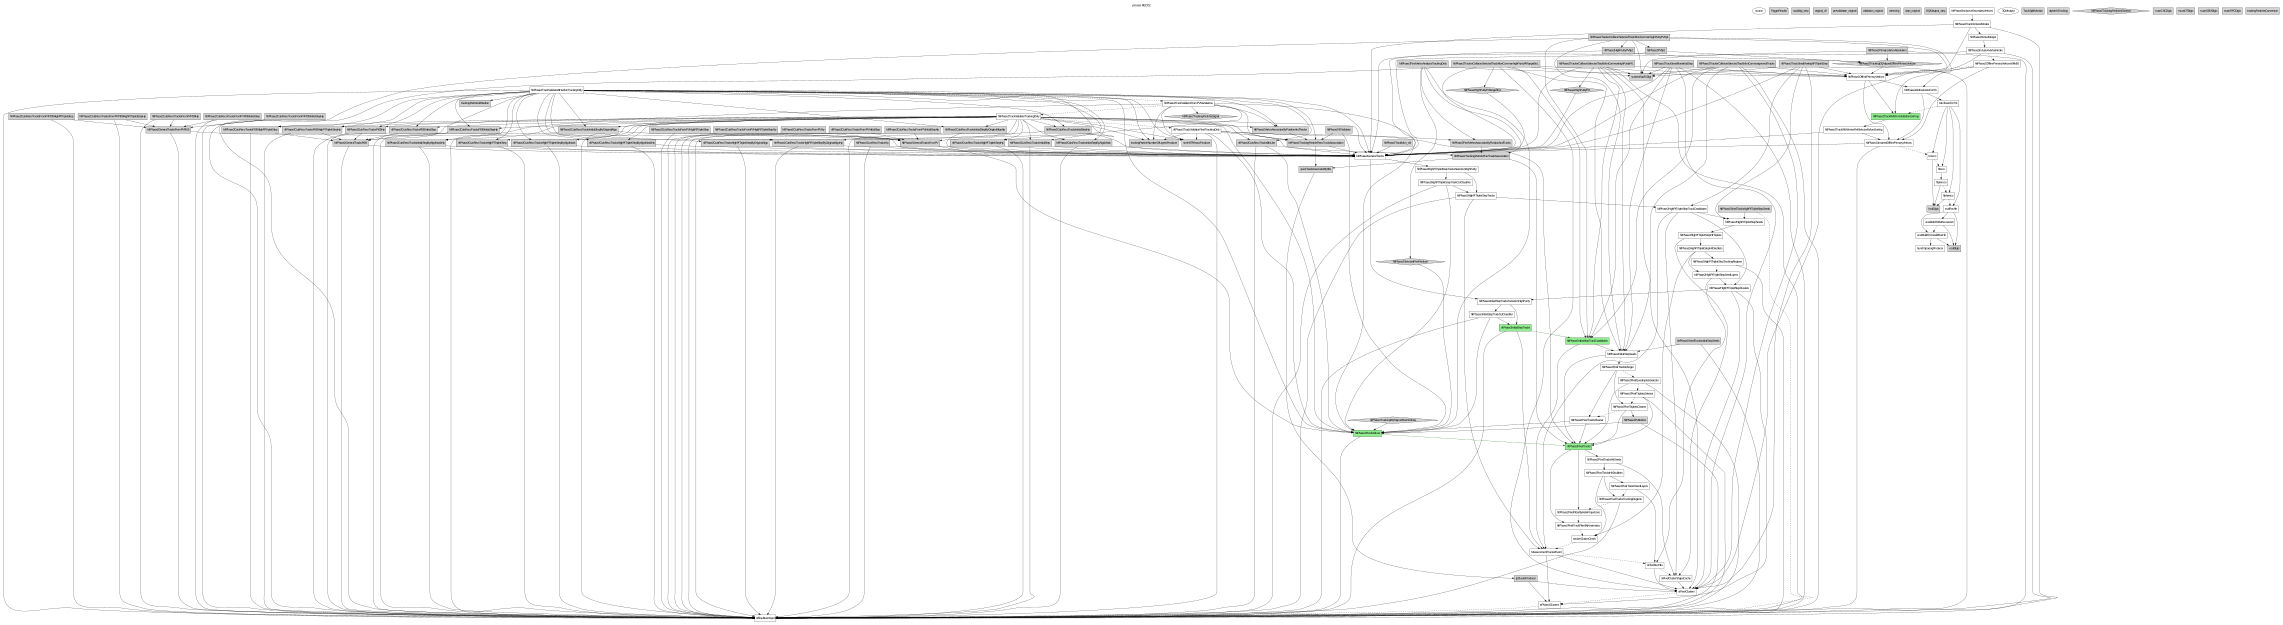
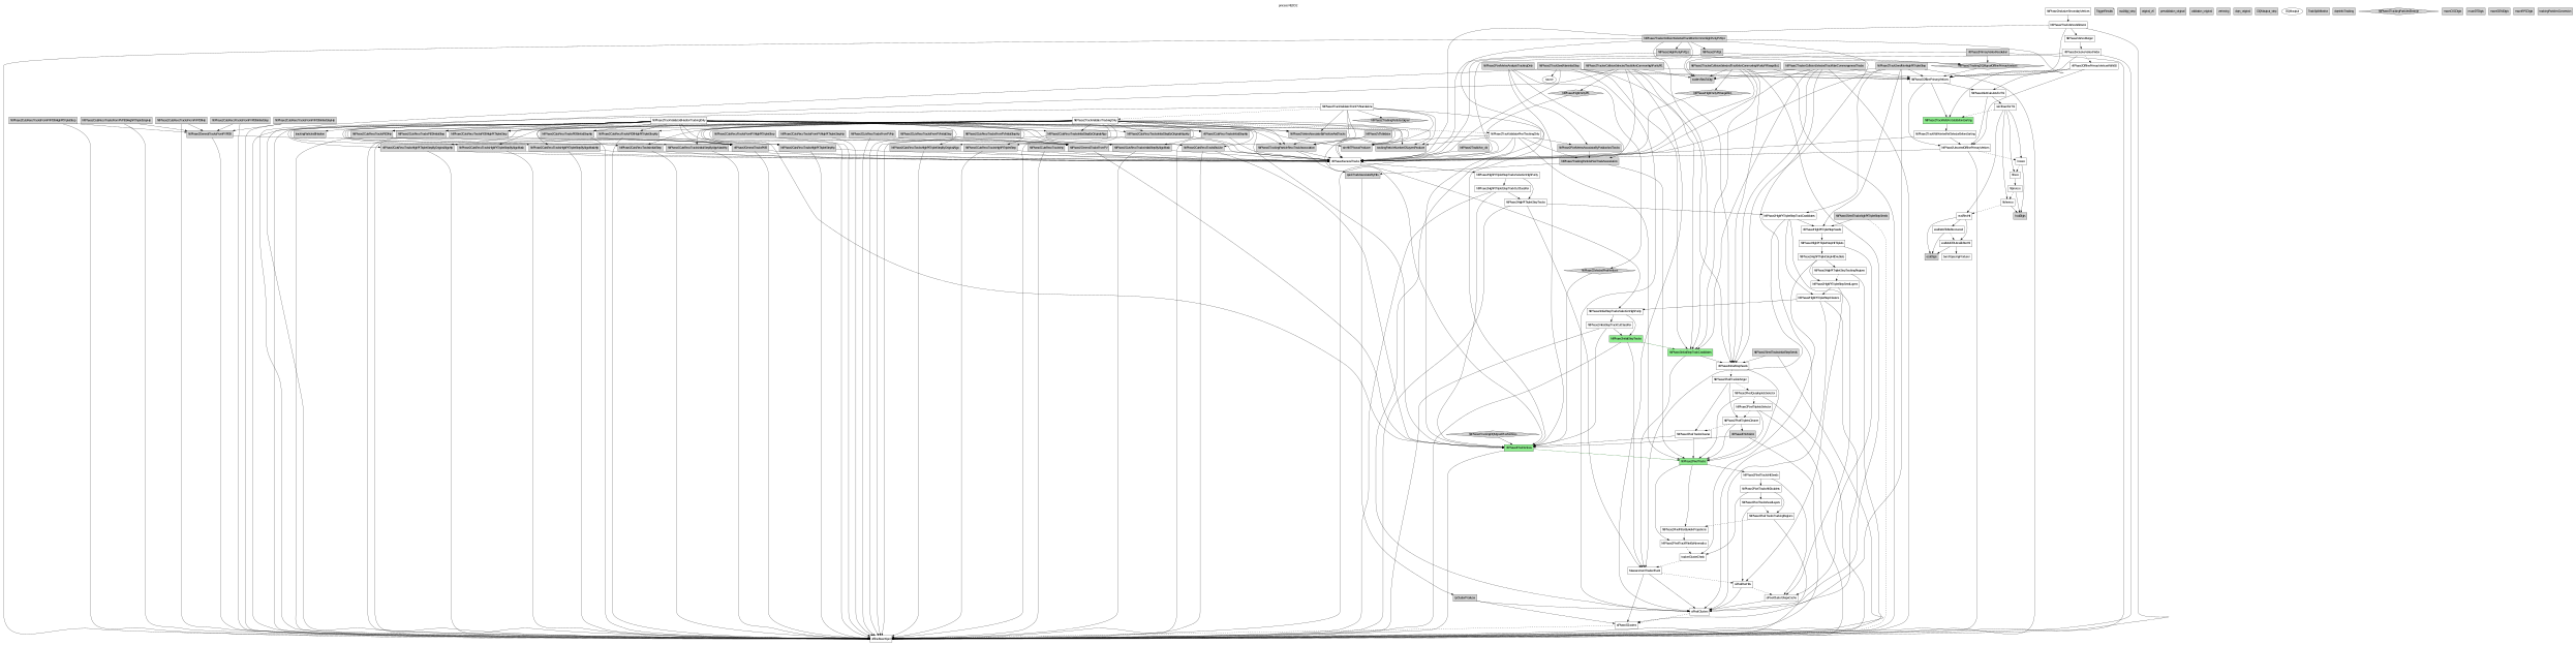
  digraph {
    fontname="Liberation Sans"
    label="process RECO2"
    labelloc=top
    node [color=black fillcolor=lightgrey fontname="Liberation Sans" shape=box style=filled]
    edge [fontname="Liberation Sans"]
    n1 [fillcolor=white label=source shape=oval]
    n2 [label=TriggerResults shape=note]
    n3 [label=raw2digi_step]
    n4 [label=original_v6]
    n5 [label=prevalidation_original]
    n6 [label=validation_original]
    n7 [label=vertexing]
    n8 [label=dqm_original]
    n9 [label=DQMoutput_step]
    n10 [fillcolor=white label=offlineBeamSpot]
    n11 [fillcolor=white label=siPhase2Clusters]
    n12 [fillcolor=white label=siPixelClusters]
    n13 [fillcolor=white label=siPixelClusterShapeCache]
    n14 [fillcolor=white label=siPixelRecHits]
    n15 [fillcolor=white label=MeasurementTrackerEvent]
    n16 [fillcolor=white label=trackerClusterCheck]
    n17 [fillcolor=white label=hltPhase2PixelTrackFilterByKinematics]
    n18 [fillcolor=white label=hltPhase2PixelFitterByHelixProjections]
    n19 [fillcolor=white label=hltPhase2PixelTracksTrackingRegions]
    n20 [fillcolor=white label=hltPhase2PixelTracksSeedLayers]
    n21 [fillcolor=white label=hltPhase2PixelTracksHitDoublets]
    n22 [fillcolor=white label=hltPhase2PixelTracksHitSeeds]
    n23 [fillcolor=lightgreen label=hltPhase2PixelTracks]
    n24 [fillcolor=lightgreen label=hltPhase2PixelVertices]
    n25 [fillcolor=white label=hltPhase2PixelTracksCleaner]
    n26 [fillcolor=white label=hltPhase2PixelTripletsCleaner]
    n27 [label=hltPhase2PvMonitor]
    n28 [fillcolor=white label=hltPhase2PixelTripletsSelector]
    n29 [fillcolor=white label=hltPhase2PixelQuadrupletsSelector]
    n30 [fillcolor=white label=hltPhase2PixelTracksMerger]
    n31 [fillcolor=white label=hltPhase2InitialStepSeeds]
    n32 [fillcolor=lightgreen label=hltPhase2InitialStepTrackCandidates]
    n33 [fillcolor=lightgreen label=hltPhase2InitialStepTracks]
    n34 [fillcolor=white label=hltPhase2InitialStepTrackCutClassifier]
    n35 [fillcolor=white label=hltPhase2InitialStepTracksSelectionHighPurity]
    n36 [fillcolor=white label=hltPhase2HighPtTripletStepClusters]
    n37 [fillcolor=white label=hltPhase2HighPtTripletStepSeedLayers]
    n38 [fillcolor=white label=hltPhase2HighPtTripletStepTrackingRegions]
    n39 [fillcolor=white label=hltPhase2HighPtTripletStepHitDoublets]
    n40 [fillcolor=white label=hltPhase2HighPtTripletStepHitTriplets]
    n41 [fillcolor=white label=hltPhase2HighPtTripletStepSeeds]
    n42 [fillcolor=white label=hltPhase2HighPtTripletStepTrackCandidates]
    n43 [fillcolor=white label=hltPhase2HighPtTripletStepTracks]
    n44 [fillcolor=white label=hltPhase2HighPtTripletStepTrackCutClassifier]
    n45 [fillcolor=white label=hltPhase2HighPtTripletStepTracksSelectionHighPurity]
    n46 [fillcolor=white label=hltPhase2GeneralTracks]
    n47 [fillcolor=white label=hltPhase2TrackValidatorPixelTrackingOnly]
    n48 [label=hltPhase2PixelVertexAssociatorByPositionAndTracks]
    n49 [label=hltPhase2TrackingParticlePixelTrackAsssociation]
    n50 [label=simHitTPAssocProducer]
    n51 [label=trackingParticleNumberOfLayersProducer]
    n52 [label=quickTrackAssociatorByHits]
    n53 [fillcolor=white label=hltPhase2TrackValidatorTrackingOnly]
    n54 [label=hltPhase2CutsRecoTracksBtvLike]
    n55 [label=hltPhase2CutsRecoTracksHighPtTripletStep]
    n56 [label=hltPhase2CutsRecoTracksHighPtTripletStepByAlgoMask]
    n57 [label=hltPhase2CutsRecoTracksHighPtTripletStepByAlgoMaskHp]
    n58 [label=hltPhase2CutsRecoTracksHighPtTripletStepByOriginalAlgo]
    n59 [label=hltPhase2CutsRecoTracksHighPtTripletStepByOriginalAlgoHp]
    n60 [label=hltPhase2CutsRecoTracksHighPtTripletStepHp]
    n61 [label=hltPhase2CutsRecoTracksInitialStep]
    n62 [label=hltPhase2CutsRecoTracksInitialStepByAlgoMask]
    n63 [label=hltPhase2CutsRecoTracksInitialStepByAlgoMaskHp]
    n64 [label=hltPhase2CutsRecoTracksInitialStepByOriginalAlgo]
    n65 [label=hltPhase2CutsRecoTracksInitialStepByOriginalAlgoHp]
    n66 [label=hltPhase2CutsRecoTracksInitialStepHp]
    n67 [label=hltPhase2CutsRecoTracksPt09HighPtTripletStep]
    n68 [label=hltPhase2CutsRecoTracksPt09HighPtTripletStepHp]
    n69 [label=hltPhase2CutsRecoTracksPt09Hp]
    n70 [label=hltPhase2CutsRecoTracksPt09InitialStep]
    n71 [label=hltPhase2CutsRecoTracksPt09InitialStepHp]
    n72 [label=hltPhase2GeneralTracksPt09]
    n73 [label=hltPhase2TrackingParticleRecoTrackAsssociation]
    n74 [label=hltPhase2VertexAssociatorByPositionAndTracks]
    n75 [fillcolor=white label=hltPhase2TrackValidatorFromPVStandalone]
    n76 [label=hltPhase2GeneralTracksFromPV]
    n77 [label=hltPhase2TrackingParticlesSignal shape=diamond]
    n78 [fillcolor=white label=hltPhase2TrackValidatorBHadronTrackingOnly]
    n79 [label=trackingParticlesBHadron]
    n80 [fillcolor=white label=bunchSpacingProducer]
    n81 [fillcolor=white label=ecalMultiFitUncalibRecHit]
    n82 [label=ecalDigis]
    n83 [fillcolor=white label=ecalDetIdToBeRecovered]
    n84 [fillcolor=white label=ecalRecHit]
    n85 [fillcolor=white label=hbhereco]
    n86 [label=hcalDigis]
    n87 [fillcolor=white label=hfprereco]
    n88 [fillcolor=white label=hfreco]
    n89 [fillcolor=white label=horeco]
    n90 [fillcolor=white label=hltPhase2UnsortedOfflinePrimaryVertices]
    n91 [fillcolor=white label=hltPhase2TrackWithVertexRefSelectorBeforeSorting]
    n92 [fillcolor=lightgreen label=hltPhase2TrackRefsForJetsBeforeSorting]
    n93 [fillcolor=white label=caloTowerForTrk]
    n94 [fillcolor=white label=hltPhase2Ak4CaloJetsForTrk]
    n95 [fillcolor=white label=hltPhase2OfflinePrimaryVertices]
    n96 [fillcolor=white label=hltPhase2OfflinePrimaryVerticesWithBS]
    n97 [fillcolor=white label=hltPhase2InclusiveVertexFinder]
    n98 [fillcolor=white label=hltPhase2VertexMerger]
    n99 [fillcolor=white label=hltPhase2TrackVertexArbitrator]
    n100 [fillcolor=white label=hltPhase2InclusiveSecondaryVertices]
    n101 [fillcolor=white label=DQMoutput shape=oval]
    n102 [label=TrackSplitMonitor]
    n103 [label=dqmInfoTracking]
    n104 [label=hltPhase2CutsRecoTracksFromPVHighPtTripletStep]
    n105 [label=hltPhase2CutsRecoTracksFromPVHighPtTripletStepHp]
    n106 [label=hltPhase2CutsRecoTracksFromPVHp]
    n107 [label=hltPhase2CutsRecoTracksFromPVInitialStep]
    n108 [label=hltPhase2CutsRecoTracksFromPVInitialStepHp]
    n109 [label=hltPhase2CutsRecoTracksFromPVPt09HighPtTripletStep]
    n110 [label=hltPhase2GeneralTracksFromPVPt09]
    n111 [label=hltPhase2CutsRecoTracksFromPVPt09HighPtTripletStepHp]
    n112 [label=hltPhase2CutsRecoTracksFromPVPt09Hp]
    n113 [label=hltPhase2CutsRecoTracksFromPVPt09InitialStep]
    n114 [label=hltPhase2CutsRecoTracksFromPVPt09InitialStepHp]
    n115 [label=hltPhase2CutsRecoTracksHp]
    n116 [label=hltPhase2HighPurityPV0p1]
    n117 [label=hltPhase2TrackingDQMgoodOfflinePrimaryVertices shape=diamond]
    n118 [label=hltPhase2HighPurityPt1 shape=diamond]
    n119 [label=hltPhase2HighPurityPtRange0to1 shape=diamond]
    n120 [label=hltPhase2PV0p1]
    n121 [label=hltPhase2PixelVertexAnalysisTrackingOnly]
    n122 [label=hltPhase2SelectedPixelVertices shape=diamond]
    n123 [label=hltPhase2PrimaryVertexResolution]
    n124 [label=scalersRawToDigi]
    n125 [label=hltPhase2SeedTrackshighPtTripletStepSeeds]
    n126 [label=hltPhase2SeedTracksinitialStepSeeds]
    n127 [label=hltPhase2TrackMon_ckf]
    n128 [label=hltPhase2TrackSeedMonhighPtTripletStep]
    n129 [label=hltPhase2TrackSeedMoninitialStep]
    n130 [label=hltPhase2TrackerCollisionSelectedTrackMonCommongeneralTracks]
    n131 [label=hltPhase2TrackerCollisionSelectedTrackMonCommonhighPurityPV0p1]
    n132 [label=hltPhase2TrackerCollisionSelectedTrackMonCommonhighPurityPt1]
    n133 [label=hltPhase2TrackerCollisionSelectedTrackMonCommonhighPurityPtRange0to1]
    n134 [label=hltPhase2TrackingDQMgoodPixelVertices shape=diamond]
    n135 [label=tpClusterProducer]
    n136 [label=hltPhase2TrackingParticlesElectron shape=diamond]
    n137 [label=hltPhase2V0Validator]
    n138 [label=muonCSCDigis]
    n139 [label=muonDTDigis]
    n140 [label=muonGEMDigis]
    n141 [label=muonRPCDigis]
    n142 [label=trackingParticlesConversion]
    n11 -> n10 [style=dashed]
    n12 -> n11 [style=dashed]
    n13 -> n12
    n14 -> n12
    n14 -> n13 [style=dashed]
    n15 -> n11
    n15 -> n12
    n15 -> n14 [style=dashed]
    n16 -> n15 [style=dashed]
    n17 -> n16 [style=dashed]
    n18 -> n17 [style=dashed]
    n19 -> n10
    n19 -> n18 [style=dashed]
    n20 -> n14
    n20 -> n19 [style=dashed]
    n21 -> n16
    n21 -> n19
    n21 -> n20
    n22 -> n13
    n22 -> n21
    n23 -> n17
    n23 -> n18
    n23 -> n22
    n24 -> n10
    n24 -> n23 [color=darkgreen]
    n25 -> n23
    n25 -> n24
    n26 -> n23
    n26 -> n25 [style=dashed]
    n26 -> n27
    n27 -> n10
    n27 -> n24
    n28 -> n10
    n28 -> n23
    n28 -> n26 [style=dashed]
    n29 -> n10
    n29 -> n23
    n29 -> n28 [style=dashed]
    n30 -> n25
    n30 -> n26
    n30 -> n29 [style=dashed]
    n31 -> n23
    n31 -> n30 [style=dashed]
    n32 -> n15
    n32 -> n31
    n33 -> n10
    n33 -> n15
    n33 -> n32 [color=darkgreen]
    n34 -> n10
    n34 -> n24
    n34 -> n33
    n35 -> n33
    n35 -> n34
    n36 -> n11
    n36 -> n12
    n36 -> n35
    n37 -> n14
    n37 -> n36
    n38 -> n10
    n38 -> n37 [style=dashed]
    n39 -> n16
    n39 -> n37
    n39 -> n38
    n40 -> n13
    n40 -> n39
    n41 -> n40
    n42 -> n13
    n42 -> n15
    n42 -> n36
    n42 -> n41
    n43 -> n10
    n43 -> n15
    n43 -> n42
    n44 -> n10
    n44 -> n24
    n44 -> n43
    n45 -> n43
    n45 -> n44
    n46 -> n35
    n46 -> n45
    n47 -> n10
    n47 -> n23
    n47 -> n24
    n47 -> n48
    n47 -> n49
    n47 -> n50
    n47 -> n51
    n48 -> n49
    n49 -> n23
    n49 -> n52
    n52 -> n135
    n53 -> n10
    n53 -> n24
    n53 -> n46
    n53 -> n47 [style=dashed]
    n53 -> n50
    n53 -> n51
    n53 -> n54
    n53 -> n55
    n53 -> n56
    n53 -> n57
    n53 -> n58
    n53 -> n59
    n53 -> n60
    n53 -> n61
    n53 -> n62
    n53 -> n63
    n53 -> n64
    n53 -> n65
    n53 -> n66
    n53 -> n67
    n53 -> n68
    n53 -> n69
    n53 -> n70
    n53 -> n71
+   n53 -> n72
    n53 -> n73
    n53 -> n74
    n54 -> n10
    n54 -> n24
    n54 -> n46
    n55 -> n10
    n55 -> n46
    n56 -> n10
    n56 -> n46
    n57 -> n10
    n57 -> n46
    n58 -> n10
    n58 -> n46
    n59 -> n10
    n59 -> n46
    n60 -> n10
    n60 -> n46
    n61 -> n10
    n61 -> n46
    n62 -> n10
    n62 -> n46
    n63 -> n10
    n63 -> n46
    n64 -> n10
    n64 -> n46
    n65 -> n10
    n65 -> n46
    n66 -> n10
    n66 -> n46
    n67 -> n10
    n67 -> n72
    n68 -> n10
    n68 -> n72
    n69 -> n10
    n69 -> n72
    n70 -> n10
    n70 -> n72
    n71 -> n10
    n71 -> n72
    n72 -> n10
    n72 -> n46
    n73 -> n46
    n73 -> n52
    n74 -> n73
    n75 -> n10
    n75 -> n24
    n75 -> n50
    n75 -> n51
    n75 -> n53 [style=dashed]
    n75 -> n73
    n75 -> n74
    n75 -> n76
    n75 -> n77
    n76 -> n24
    n76 -> n46
    n78 -> n10
    n78 -> n24
    n78 -> n46
    n78 -> n50
    n78 -> n51
    n78 -> n54
    n78 -> n55
    n78 -> n56
    n78 -> n57
    n78 -> n58
    n78 -> n59
    n78 -> n60
    n78 -> n61
    n78 -> n62
    n78 -> n63
    n78 -> n64
    n78 -> n65
    n78 -> n66
    n78 -> n67
    n78 -> n68
    n78 -> n69
    n78 -> n70
    n78 -> n71
    n78 -> n72
    n78 -> n73
    n78 -> n74
-   n78 -> n75 [style=dashed]
    n78 -> n79
    n81 -> n80
    n81 -> n82
    n83 -> n81 [style=dashed]
    n83 -> n82
    n84 -> n81
    n84 -> n82
    n84 -> n83
    n85 -> n84 [style=dashed]
    n85 -> n86
    n87 -> n85 [style=dashed]
    n87 -> n86
    n88 -> n87
    n89 -> n86
    n89 -> n88 [style=dashed]
    n90 -> n10
    n90 -> n46
    n90 -> n89 [style=dashed]
    n91 -> n46
    n91 -> n90
    n92 -> n91
    n93 -> n84
    n93 -> n85
    n93 -> n88
    n93 -> n89
    n93 -> n92 [style=dashed]
    n94 -> n90
    n94 -> n93
    n95 -> n90
    n95 -> n92
    n95 -> n94
    n96 -> n90
    n96 -> n92
    n96 -> n94
    n96 -> n95 [style=dashed]
    n97 -> n10
    n97 -> n46
    n97 -> n95
    n97 -> n96 [style=dashed]
    n98 -> n97
    n99 -> n10
    n99 -> n46
    n99 -> n95
    n99 -> n98
    n100 -> n99
    n104 -> n10
    n104 -> n76
    n105 -> n10
    n105 -> n76
    n106 -> n10
    n106 -> n76
    n107 -> n10
    n107 -> n76
    n108 -> n10
    n108 -> n76
    n109 -> n10
    n109 -> n110
    n110 -> n10
    n110 -> n76
    n111 -> n10
    n111 -> n110
    n112 -> n10
    n112 -> n110
    n113 -> n10
    n113 -> n110
    n114 -> n10
    n114 -> n110
    n115 -> n10
    n115 -> n46
    n116 -> n46
    n116 -> n117
    n117 -> n95
    n118 -> n46
    n119 -> n46
    n120 -> n46
    n120 -> n117
    n121 -> n24
    n121 -> n48
    n121 -> n49
    n121 -> n95
    n121 -> n122
    n122 -> n24
    n123 -> n10
    n123 -> n117
    n123 -> n124
    n125 -> n10 [style=dashed]
    n125 -> n41
    n126 -> n10
    n126 -> n31
    n127 -> n46
    n128 -> n10
    n128 -> n12
    n128 -> n41
    n128 -> n42
    n128 -> n46
    n128 -> n95
    n128 -> n124
    n129 -> n10
    n129 -> n12
    n129 -> n31
    n129 -> n32
    n129 -> n46
    n129 -> n95
-   n129 -> n124
+   n129 -> n1
    n130 -> n10
    n130 -> n12
    n130 -> n31
    n130 -> n32
    n130 -> n46
    n130 -> n95
    n130 -> n124
    n131 -> n10
    n131 -> n12
    n131 -> n31
    n131 -> n32
    n131 -> n95
    n131 -> n116
    n131 -> n120
    n131 -> n124
    n132 -> n10
    n132 -> n12
    n132 -> n31
    n132 -> n32
    n132 -> n46
    n132 -> n95
    n132 -> n118
    n132 -> n124
    n133 -> n10
    n133 -> n12
    n133 -> n31
    n133 -> n32
    n133 -> n46
    n133 -> n95
    n133 -> n119
    n133 -> n124
    n134 -> n24
    n135 -> n11
    n135 -> n12
    n137 -> n24
    n137 -> n73
  }
